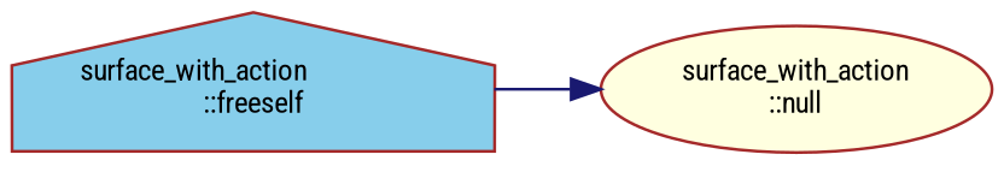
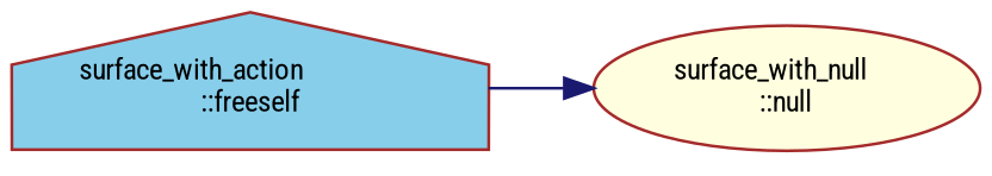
  digraph {
    rankdir=LR
    fontname="Roboto Condensed"
    node [color=brown fontname="Roboto Condensed" fontsize=10 style=filled]
    n1 [fillcolor=skyblue fontcolor=black height=0.2 label="surface_with_action\l::freeself" shape=house width=0.4]
-   n2 [fillcolor=lightyellow height=0.2 label="surface_with_action\l::null" shape=ellipse width=0.4]
+   n2 [fillcolor=lightyellow height=0.2 label="surface_with_null\l::null" shape=ellipse width=0.4]
    n1 -> n2 [color=midnightblue fontname="Roboto Condensed" fontsize=10 labelfontname=Helvetica labelfontsize=10 style=solid]
  }
